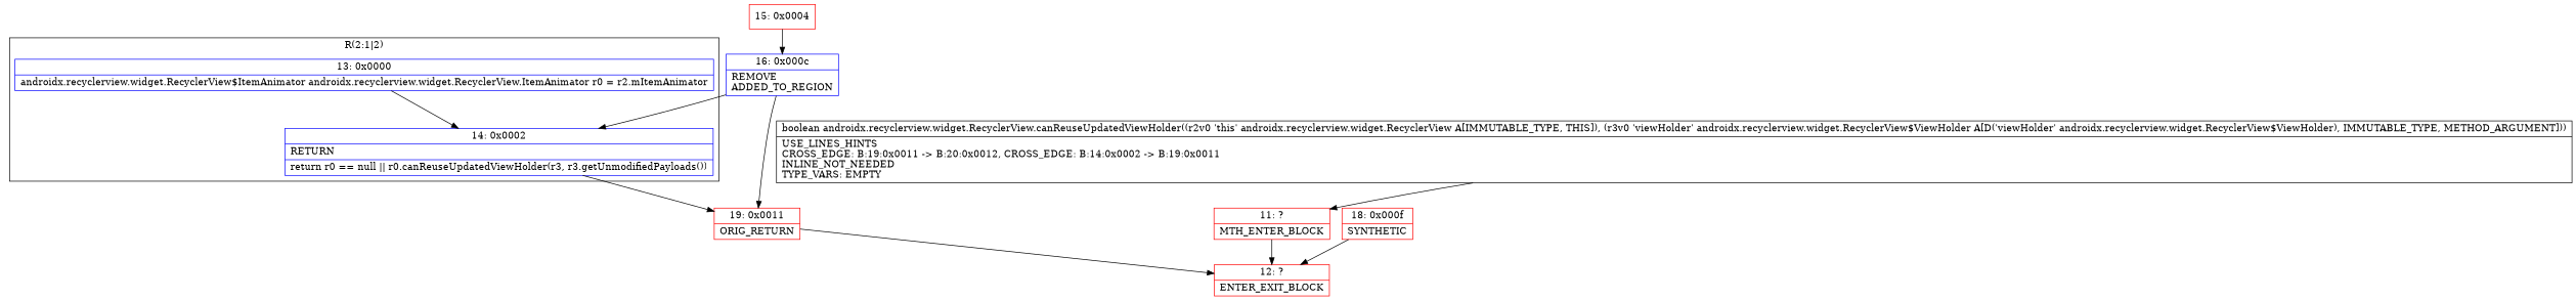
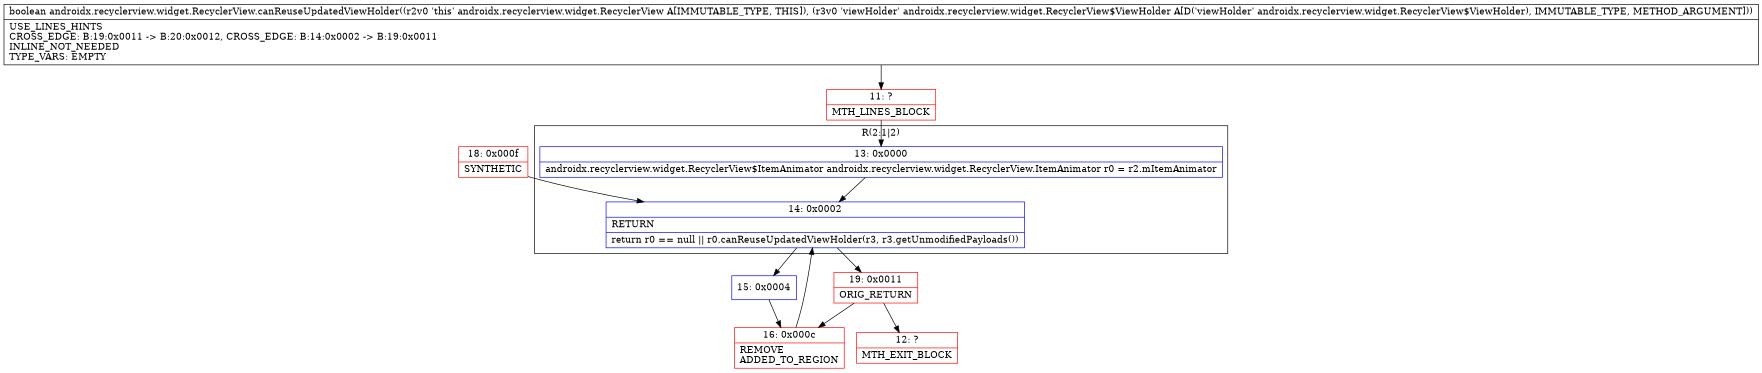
  digraph {
    node [color=red shape=record]
    n1 [color=blue label="{13\:\ 0x0000|androidx.recyclerview.widget.RecyclerView$ItemAnimator androidx.recyclerview.widget.RecyclerView.ItemAnimator r0 = r2.mItemAnimator\l}"]
    n2 [color=blue label="{14\:\ 0x0002|RETURN\l|return r0 == null \|\| r0.canReuseUpdatedViewHolder(r3, r3.getUnmodifiedPayloads())\l}"]
-   n3 [label="{15\:\ 0x0004}"]
+   n3 [color=blue label="{15\:\ 0x0004}"]
    n4 [label="{19\:\ 0x0011|ORIG_RETURN\l}"]
-   n5 [color=blue label="{16\:\ 0x000c|REMOVE\lADDED_TO_REGION\l}"]
-   n6 [label="{12\:\ ?|ENTER_EXIT_BLOCK\l}"]
-   n7 [label="{11\:\ ?|MTH_ENTER_BLOCK\l}"]
+   n5 [label="{16\:\ 0x000c|REMOVE\lADDED_TO_REGION\l}"]
+   n6 [label="{12\:\ ?|MTH_EXIT_BLOCK\l}"]
+   n7 [label="{11\:\ ?|MTH_LINES_BLOCK\l}"]
    n8 [label="{18\:\ 0x000f|SYNTHETIC\l}"]
    n9 [label="{boolean androidx.recyclerview.widget.RecyclerView.canReuseUpdatedViewHolder((r2v0 'this' androidx.recyclerview.widget.RecyclerView A[IMMUTABLE_TYPE, THIS]), (r3v0 'viewHolder' androidx.recyclerview.widget.RecyclerView$ViewHolder A[D('viewHolder' androidx.recyclerview.widget.RecyclerView$ViewHolder), IMMUTABLE_TYPE, METHOD_ARGUMENT]))  | USE_LINES_HINTS\lCROSS_EDGE: B:19:0x0011 \-\> B:20:0x0012, CROSS_EDGE: B:14:0x0002 \-\> B:19:0x0011\lINLINE_NOT_NEEDED\lTYPE_VARS: EMPTY\l}" color=""]
    subgraph cluster_1 {
      label="R(2:1|2)"
      n1
      n2
    }
    n1 -> n2
+   n2 -> n3
    n2 -> n4
    n3 -> n5
    n4 -> n6
    n5 -> n2
-   n5 -> n4
-   n7 -> n6
-   n8 -> n6
+   n4 -> n5
+   n7 -> n1
+   n8 -> n2
    n9 -> n7
  }
